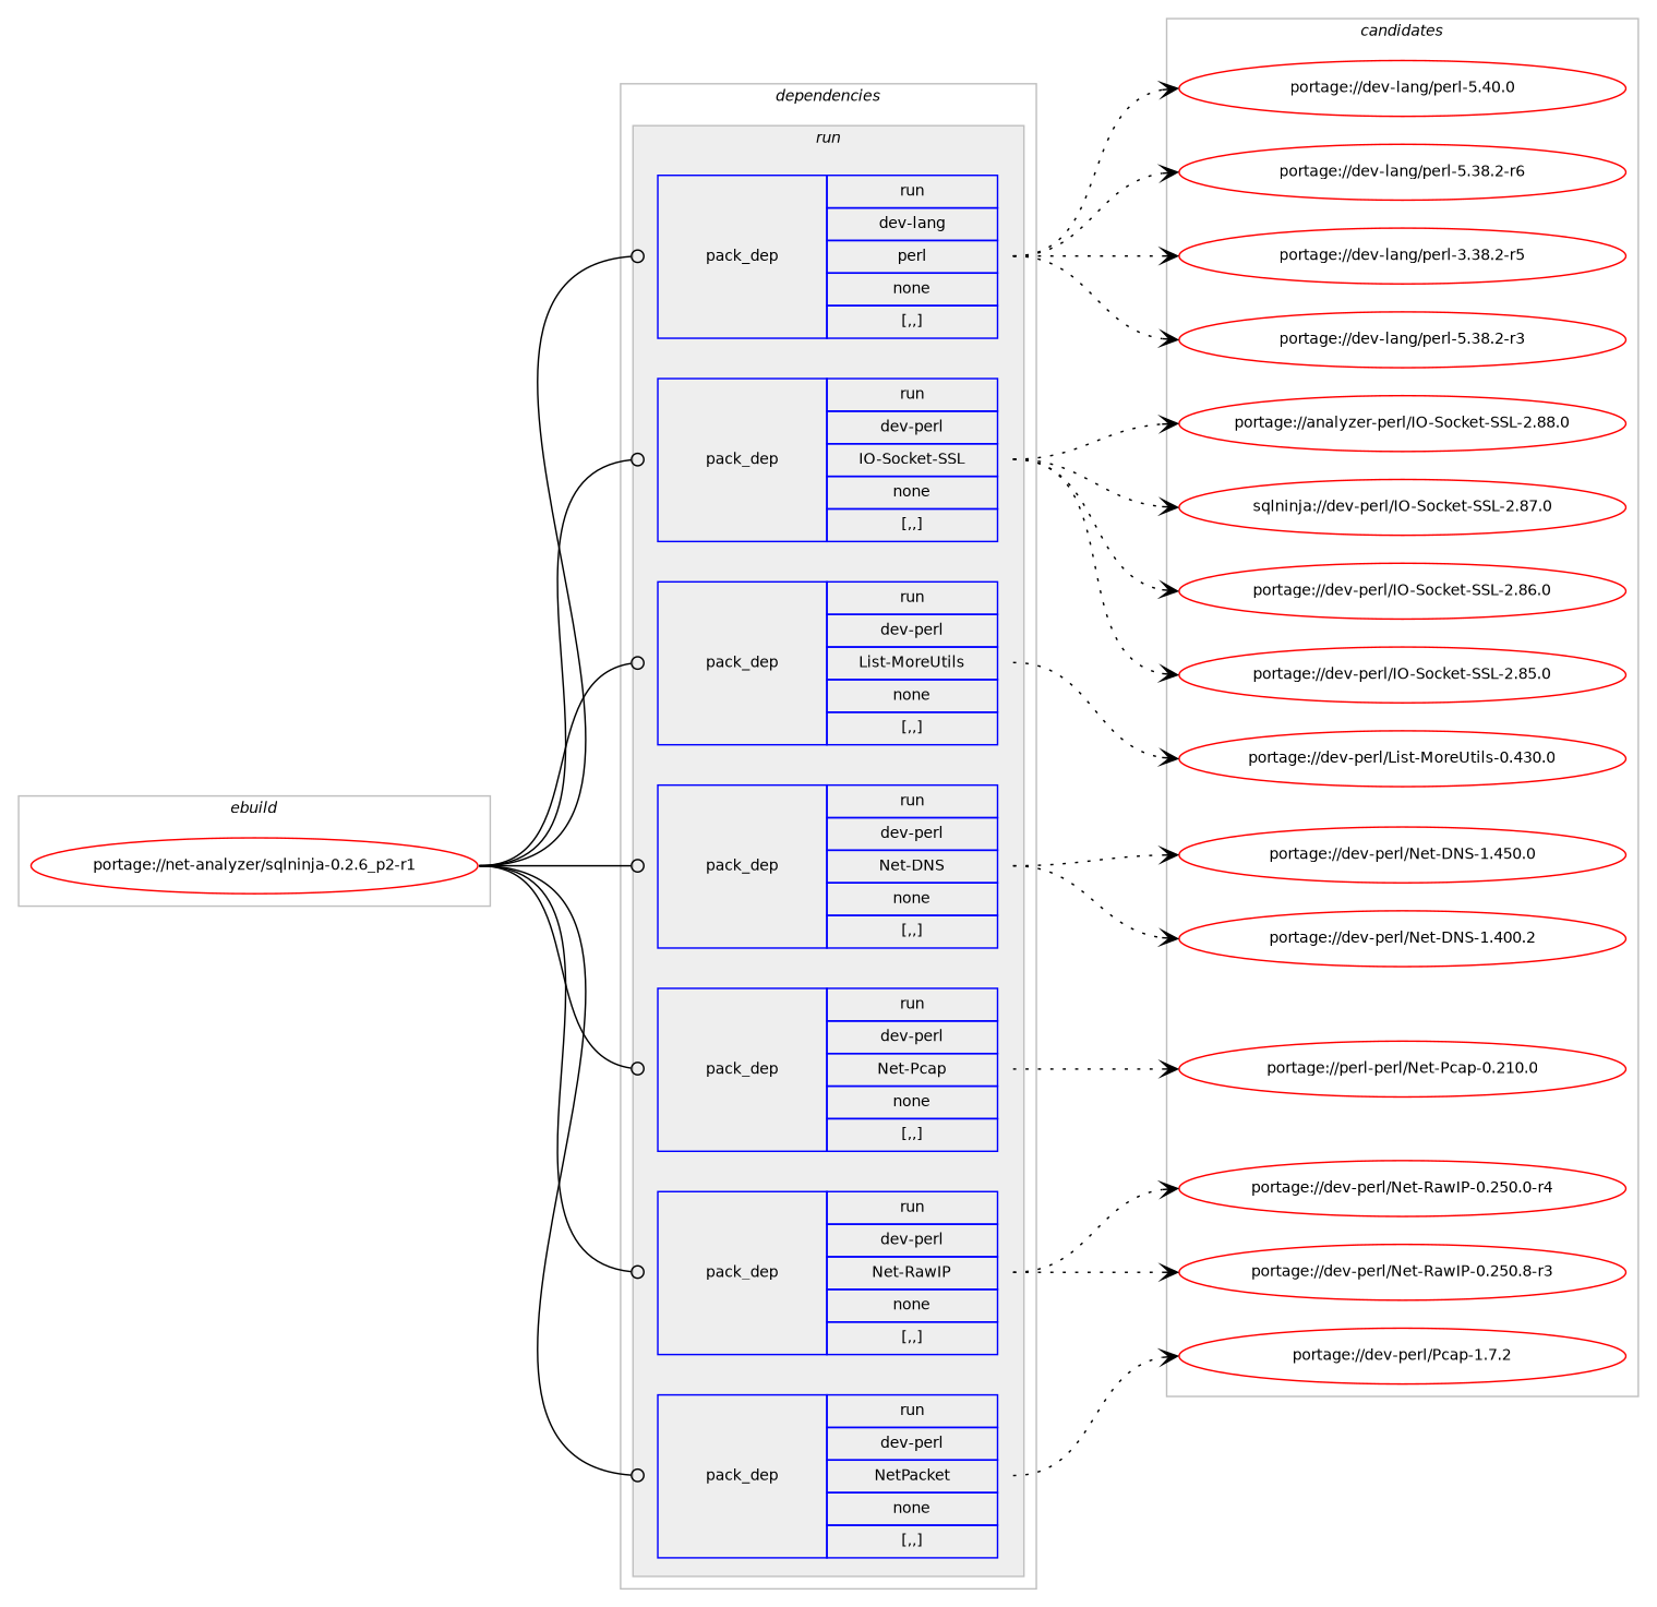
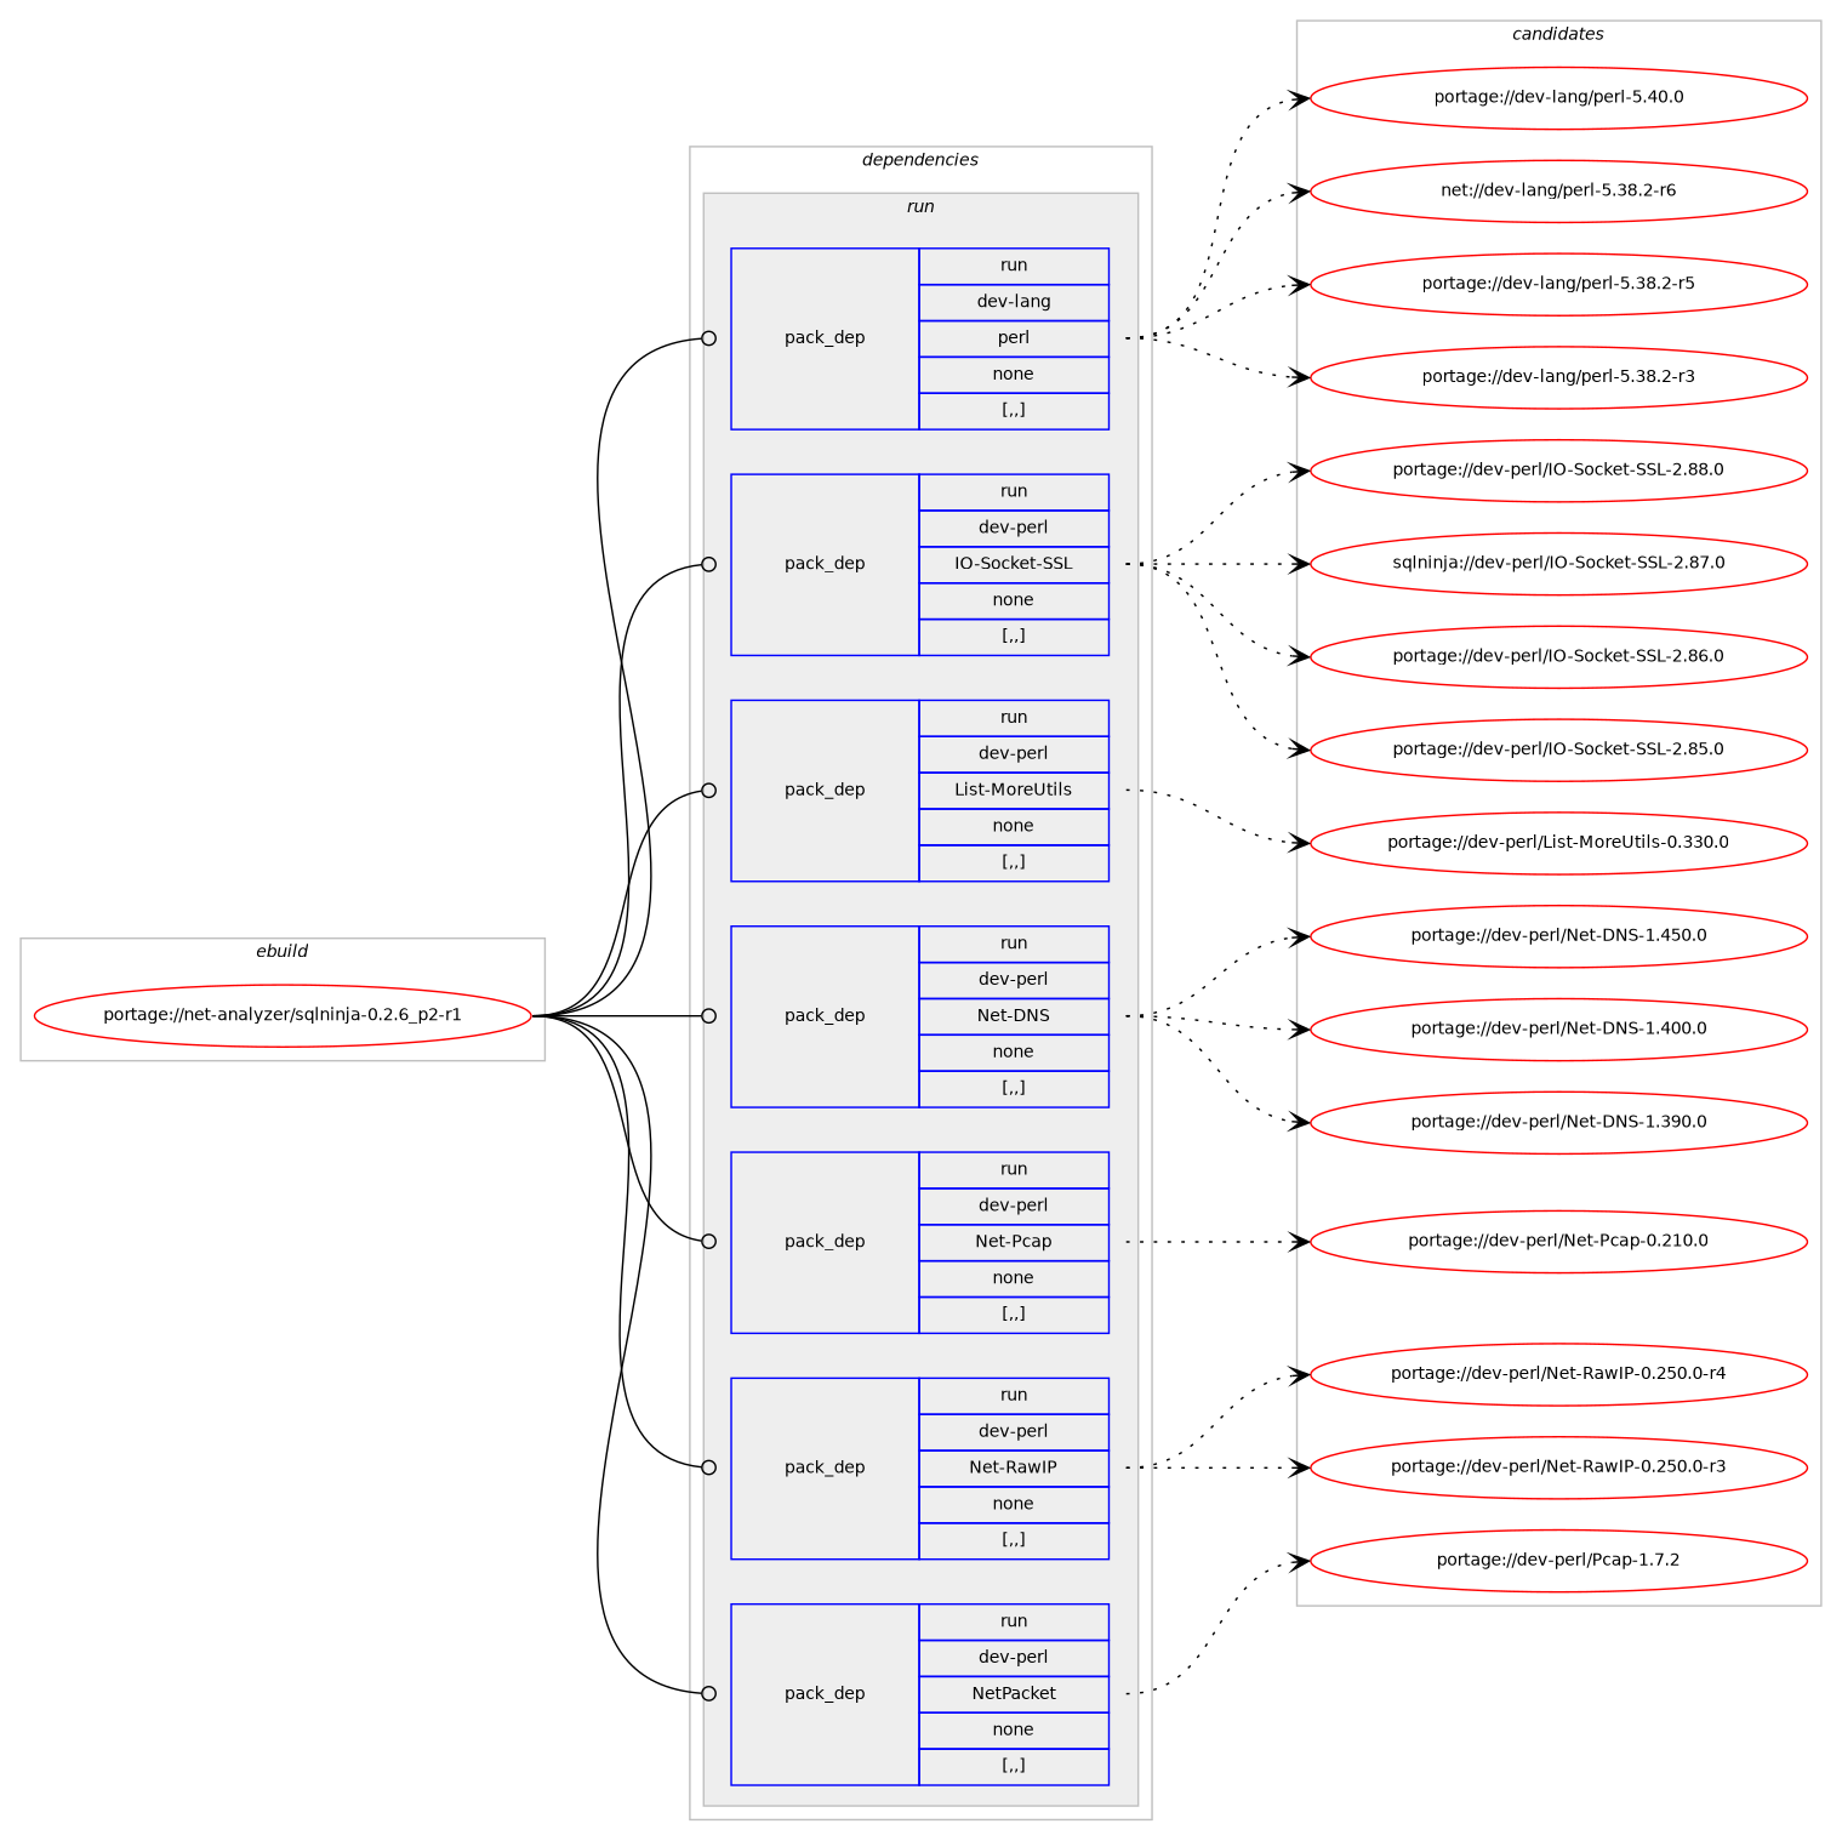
  digraph {
    compound=true
    concentrate=true
    fontname=Helvetica
    fontsize=10
    newrank=true
    rankdir=LR
    ranksep=1.5
    node [color=red fontname=Helvetica fontsize=10]
    edge [arrowhead=vee headport=w style=dotted tailport=e weight=100]
    n1 [label="portage://net-analyzer/sqlninja-0.2.6_p2-r1" width=4]
    n2 [color=blue label=<<TABLE BORDER="0" CELLBORDER="1" CELLSPACING="0" CELLPADDING="4" WIDTH="220"><TR><TD ROWSPAN="6" CELLPADDING="30">pack_dep</TD></TR><TR><TD WIDTH="110">run</TD></TR><TR><TD>dev-lang</TD></TR><TR><TD>perl</TD></TR><TR><TD>none</TD></TR><TR><TD>[,,]</TD></TR></TABLE>> shape=none]
    n3 [color=blue label=<<TABLE BORDER="0" CELLBORDER="1" CELLSPACING="0" CELLPADDING="4" WIDTH="220"><TR><TD ROWSPAN="6" CELLPADDING="30">pack_dep</TD></TR><TR><TD WIDTH="110">run</TD></TR><TR><TD>dev-perl</TD></TR><TR><TD>IO-Socket-SSL</TD></TR><TR><TD>none</TD></TR><TR><TD>[,,]</TD></TR></TABLE>> shape=none]
    n4 [color=blue label=<<TABLE BORDER="0" CELLBORDER="1" CELLSPACING="0" CELLPADDING="4" WIDTH="220"><TR><TD ROWSPAN="6" CELLPADDING="30">pack_dep</TD></TR><TR><TD WIDTH="110">run</TD></TR><TR><TD>dev-perl</TD></TR><TR><TD>List-MoreUtils</TD></TR><TR><TD>none</TD></TR><TR><TD>[,,]</TD></TR></TABLE>> shape=none]
    n5 [color=blue label=<<TABLE BORDER="0" CELLBORDER="1" CELLSPACING="0" CELLPADDING="4" WIDTH="220"><TR><TD ROWSPAN="6" CELLPADDING="30">pack_dep</TD></TR><TR><TD WIDTH="110">run</TD></TR><TR><TD>dev-perl</TD></TR><TR><TD>Net-DNS</TD></TR><TR><TD>none</TD></TR><TR><TD>[,,]</TD></TR></TABLE>> shape=none]
    n6 [color=blue label=<<TABLE BORDER="0" CELLBORDER="1" CELLSPACING="0" CELLPADDING="4" WIDTH="220"><TR><TD ROWSPAN="6" CELLPADDING="30">pack_dep</TD></TR><TR><TD WIDTH="110">run</TD></TR><TR><TD>dev-perl</TD></TR><TR><TD>Net-Pcap</TD></TR><TR><TD>none</TD></TR><TR><TD>[,,]</TD></TR></TABLE>> shape=none]
    n7 [color=blue label=<<TABLE BORDER="0" CELLBORDER="1" CELLSPACING="0" CELLPADDING="4" WIDTH="220"><TR><TD ROWSPAN="6" CELLPADDING="30">pack_dep</TD></TR><TR><TD WIDTH="110">run</TD></TR><TR><TD>dev-perl</TD></TR><TR><TD>Net-RawIP</TD></TR><TR><TD>none</TD></TR><TR><TD>[,,]</TD></TR></TABLE>> shape=none]
    n8 [color=blue label=<<TABLE BORDER="0" CELLBORDER="1" CELLSPACING="0" CELLPADDING="4" WIDTH="220"><TR><TD ROWSPAN="6" CELLPADDING="30">pack_dep</TD></TR><TR><TD WIDTH="110">run</TD></TR><TR><TD>dev-perl</TD></TR><TR><TD>NetPacket</TD></TR><TR><TD>none</TD></TR><TR><TD>[,,]</TD></TR></TABLE>> shape=none]
    n9 [label="portage://dev-lang/perl-5.40.0" width=4]
-   n10 [label="portage://dev-lang/perl-5.38.2-r6" width=4]
-   n11 [label="portage://dev-lang/perl-3.38.2-r5" width=4]
+   n10 [label="net://dev-lang/perl-5.38.2-r6" width=4]
+   n11 [label="portage://dev-lang/perl-5.38.2-r5" width=4]
    n12 [label="portage://dev-lang/perl-5.38.2-r3" width=4]
-   n13 [label="portage://analyzer-perl/IO-Socket-SSL-2.88.0" width=4]
+   n13 [label="portage://dev-perl/IO-Socket-SSL-2.88.0" width=4]
    n14 [label="sqlninja://dev-perl/IO-Socket-SSL-2.87.0" width=4]
    n15 [label="portage://dev-perl/IO-Socket-SSL-2.86.0" width=4]
    n16 [label="portage://dev-perl/IO-Socket-SSL-2.85.0" width=4]
-   n17 [label="portage://dev-perl/List-MoreUtils-0.430.0" width=4]
+   n17 [label="portage://dev-perl/List-MoreUtils-0.330.0" width=4]
    n18 [label="portage://dev-perl/Net-DNS-1.450.0" width=4]
-   n19 [label="portage://dev-perl/Net-DNS-1.400.2" width=4]
-   n21 [label="portage://perl-perl/Net-Pcap-0.210.0" width=4]
+   n19 [label="portage://dev-perl/Net-DNS-1.400.0" width=4]
+   n20 [label="portage://dev-perl/Net-DNS-1.390.0" width=4]
+   n21 [label="portage://dev-perl/Net-Pcap-0.210.0" width=4]
    n22 [label="portage://dev-perl/Net-RawIP-0.250.0-r4" width=4]
-   n23 [label="portage://dev-perl/Net-RawIP-0.250.8-r3" width=4]
+   n23 [label="portage://dev-perl/Net-RawIP-0.250.0-r3" width=4]
    n24 [label="portage://dev-perl/Pcap-1.7.2" width=4]
    subgraph cluster_1 {
      color=gray
      label=<<i>ebuild</i>>
      n1
    }
    subgraph cluster_2 {
      color=gray
      label=<<i>dependencies</i>>
      subgraph cluster_3 {
        color=gray
        fillcolor="#eeeeee"
        label=<<i>compile</i>>
        style=filled
      }
      subgraph cluster_4 {
        color=gray
        fillcolor="#eeeeee"
        label=<<i>compile and run</i>>
        style=filled
      }
      subgraph cluster_5 {
        color=gray
        fillcolor="#eeeeee"
        label=<<i>run</i>>
        style=filled
        subgraph sub_6 {
          color=gray
          fillcolor="#eeeeee"
          label=<<i>run</i>>
          style=filled
          n2
        }
        subgraph sub_7 {
          color=gray
          fillcolor="#eeeeee"
          label=<<i>run</i>>
          style=filled
          n3
        }
        subgraph sub_8 {
          color=gray
          fillcolor="#eeeeee"
          label=<<i>run</i>>
          style=filled
          n4
        }
        subgraph sub_9 {
          color=gray
          fillcolor="#eeeeee"
          label=<<i>run</i>>
          style=filled
          n5
        }
        subgraph sub_10 {
          color=gray
          fillcolor="#eeeeee"
          label=<<i>run</i>>
          style=filled
          n6
        }
        subgraph sub_11 {
          color=gray
          fillcolor="#eeeeee"
          label=<<i>run</i>>
          style=filled
          n7
        }
        subgraph sub_12 {
          color=gray
          fillcolor="#eeeeee"
          label=<<i>run</i>>
          style=filled
          n8
        }
      }
    }
    subgraph cluster_13 {
      color=gray
      label=<<i>candidates</i>>
      rank=same
      subgraph sub_14 {
        color=black
        label=<<i>candidates</i>>
        nodesep=1
        rank=same
        n9
        n10
        n11
        n12
      }
      subgraph sub_15 {
        color=black
        label=<<i>candidates</i>>
        nodesep=1
        rank=same
        n13
        n14
        n15
        n16
      }
      subgraph sub_16 {
        color=black
        label=<<i>candidates</i>>
        nodesep=1
        rank=same
        n17
      }
      subgraph sub_17 {
        color=black
        label=<<i>candidates</i>>
        nodesep=1
        rank=same
        n18
        n19
+       n20
      }
      subgraph sub_18 {
        color=black
        label=<<i>candidates</i>>
        nodesep=1
        rank=same
        n21
      }
      subgraph sub_19 {
        color=black
        label=<<i>candidates</i>>
        nodesep=1
        rank=same
        n22
        n23
      }
      subgraph sub_20 {
        color=black
        label=<<i>candidates</i>>
        nodesep=1
        rank=same
        n24
      }
    }
    n1 -> n2 [arrowhead=odot style=solid weight=20]
    n1 -> n3 [arrowhead=odot style=solid weight=20]
    n1 -> n4 [arrowhead=odot style=solid weight=20]
    n1 -> n5 [arrowhead=odot style=solid weight=20]
    n1 -> n6 [arrowhead=odot style=solid weight=20]
    n1 -> n7 [arrowhead=odot style=solid weight=20]
    n1 -> n8 [arrowhead=odot style=solid weight=20]
    n2 -> n9
    n2 -> n10
    n2 -> n11
    n2 -> n12
    n3 -> n13
    n3 -> n14
    n3 -> n15
    n3 -> n16
    n4 -> n17
    n5 -> n18
    n5 -> n19
+   n5 -> n20
    n6 -> n21
    n7 -> n22
    n7 -> n23
    n8 -> n24
  }
